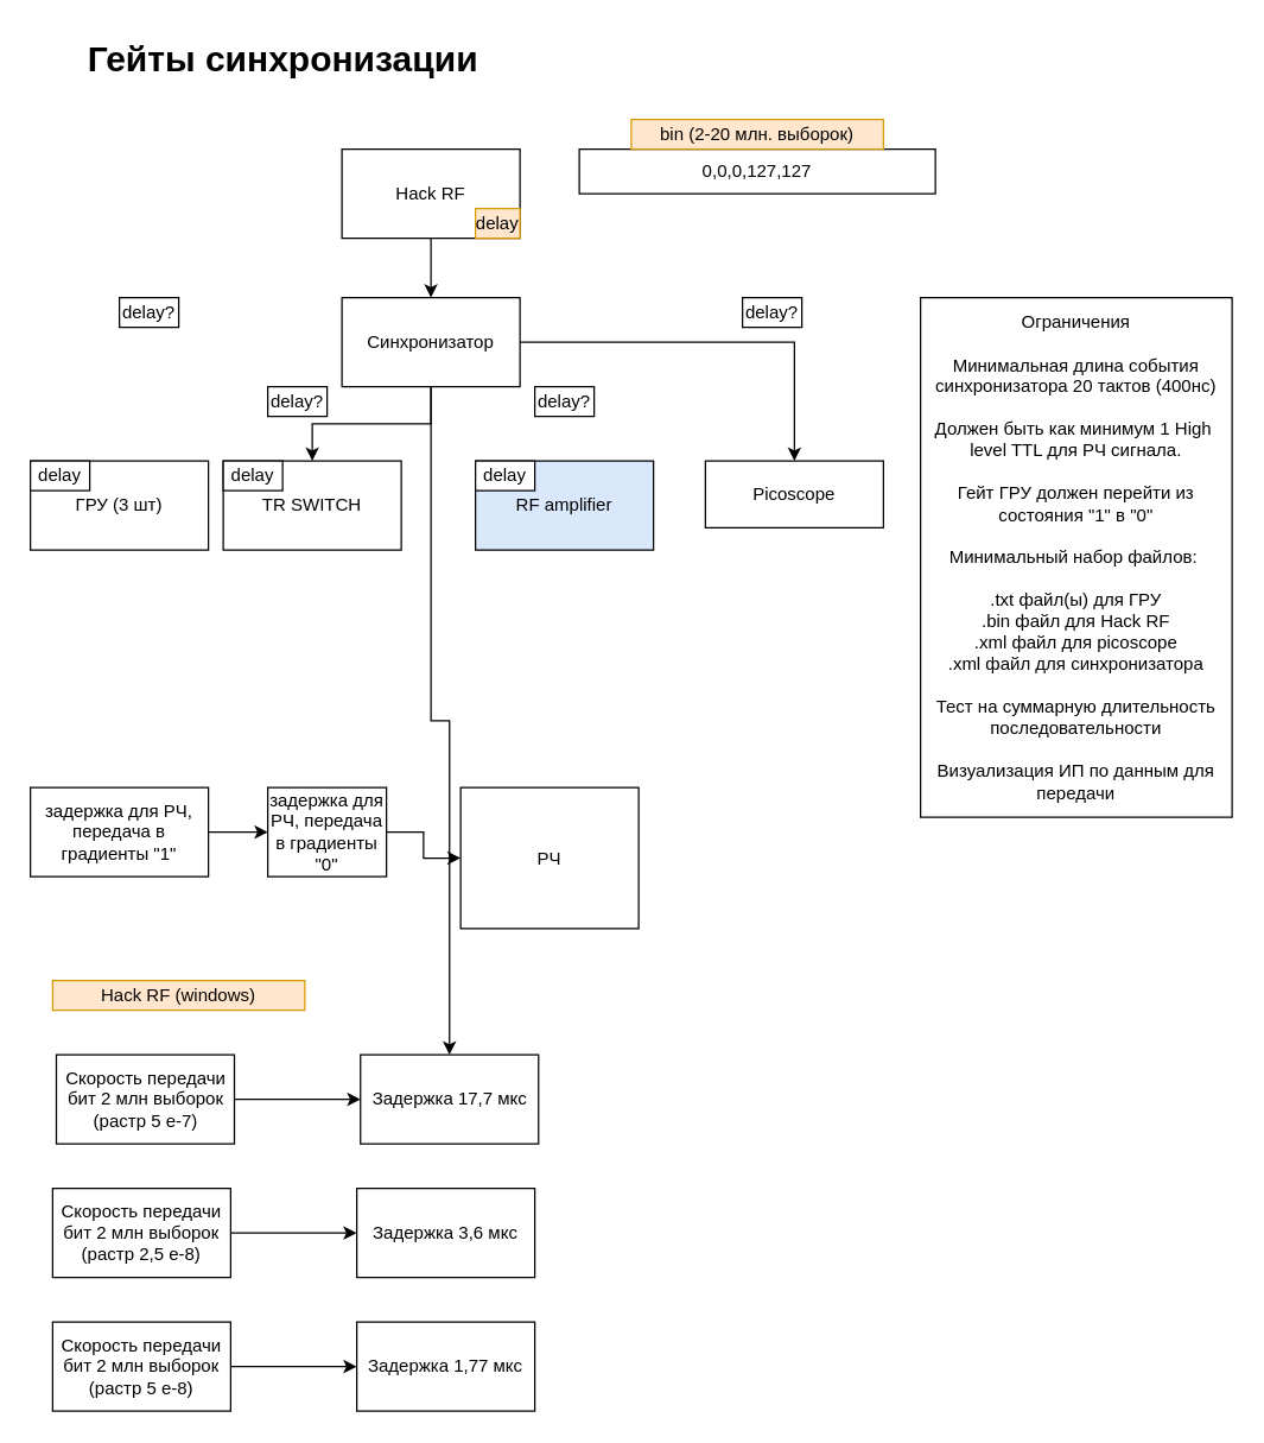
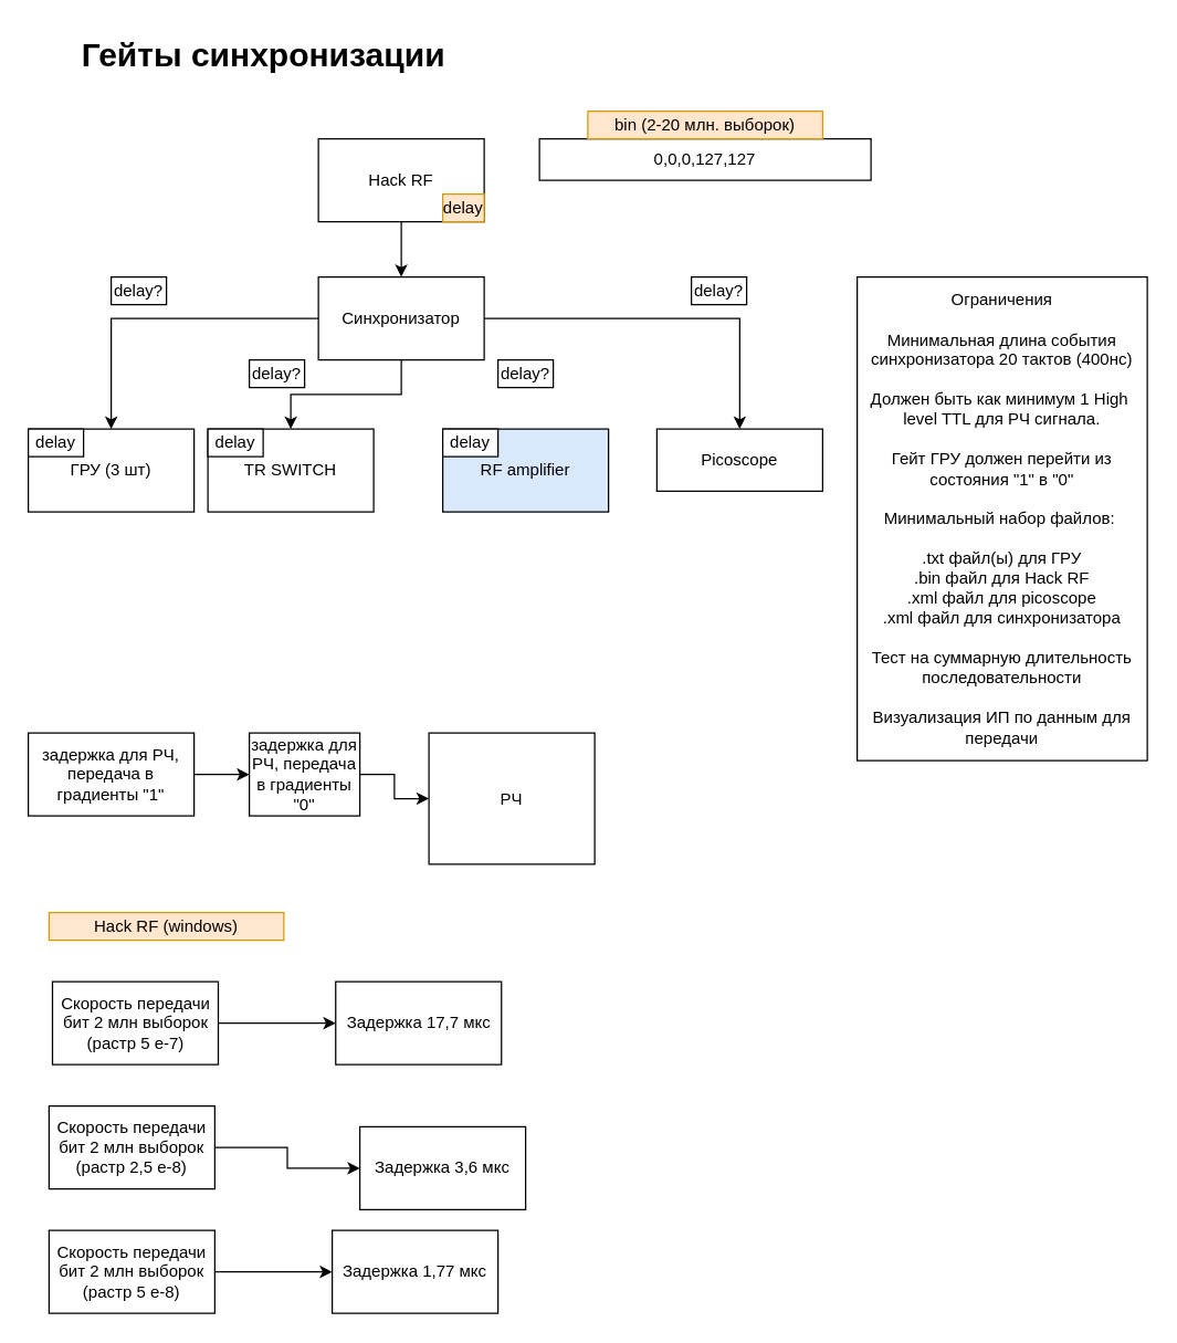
  <mxCell id="0" />
  <mxCell id="1" parent="0" />
  <mxCell id="2" style="edgeStyle=orthogonalEdgeStyle;rounded=0;orthogonalLoop=1;jettySize=auto;html=1;entryX=0.5;entryY=0;entryDx=0;entryDy=0;" parent="1" source="5" target="8" edge="1"><mxGeometry relative="1" as="geometry" /></mxCell>
- <mxCell id="3" style="edgeStyle=orthogonalEdgeStyle;rounded=0;orthogonalLoop=1;jettySize=auto;html=1;" parent="1" source="5" target="31" edge="1"><mxGeometry relative="1" as="geometry" /></mxCell>
+ <mxCell id="3" style="edgeStyle=orthogonalEdgeStyle;rounded=0;orthogonalLoop=1;jettySize=auto;html=1;entryX=0.5;entryY=0;entryDx=0;entryDy=0;" parent="1" source="5" target="10" edge="1"><mxGeometry relative="1" as="geometry" /></mxCell>
  <mxCell id="4" style="edgeStyle=orthogonalEdgeStyle;rounded=0;orthogonalLoop=1;jettySize=auto;html=1;entryX=0.5;entryY=0;entryDx=0;entryDy=0;" parent="1" source="5" target="24" edge="1"><mxGeometry relative="1" as="geometry" /></mxCell>
  <mxCell id="5" value="Синхронизатор" style="rounded=0;whiteSpace=wrap;html=1;" parent="1" vertex="1"><mxGeometry x="230" y="200" width="120" height="60" as="geometry" /></mxCell>
  <mxCell id="6" style="edgeStyle=orthogonalEdgeStyle;rounded=0;orthogonalLoop=1;jettySize=auto;html=1;entryX=0.5;entryY=0;entryDx=0;entryDy=0;" parent="1" source="7" target="5" edge="1"><mxGeometry relative="1" as="geometry" /></mxCell>
  <mxCell id="7" value="Hack RF" style="rounded=0;whiteSpace=wrap;html=1;" parent="1" vertex="1"><mxGeometry x="230" y="100" width="120" height="60" as="geometry" /></mxCell>
  <mxCell id="8" value="TR SWITCH" style="rounded=0;whiteSpace=wrap;html=1;" parent="1" vertex="1"><mxGeometry x="150" y="310" width="120" height="60" as="geometry" /></mxCell>
  <mxCell id="9" value="RF amplifier" style="rounded=0;whiteSpace=wrap;html=1;fillColor=#dae8fc;" parent="1" vertex="1"><mxGeometry x="320" y="310" width="120" height="60" as="geometry" /></mxCell>
  <mxCell id="10" value="ГРУ (3 шт)" style="rounded=0;whiteSpace=wrap;html=1;" parent="1" vertex="1"><mxGeometry x="20" y="310" width="120" height="60" as="geometry" /></mxCell>
  <mxCell id="11" value="delay" style="rounded=0;whiteSpace=wrap;html=1;fillColor=#ffe6cc;strokeColor=#d79b00;" parent="1" vertex="1"><mxGeometry x="320" y="140" width="30" height="20" as="geometry" /></mxCell>
  <mxCell id="12" value="0,0,0,127,127" style="rounded=0;whiteSpace=wrap;html=1;" parent="1" vertex="1"><mxGeometry x="390" y="100" width="240" height="30" as="geometry" /></mxCell>
  <mxCell id="13" value="bin (2-20 млн. выборок)" style="text;html=1;strokeColor=#d79b00;fillColor=#ffe6cc;align=center;verticalAlign=middle;whiteSpace=wrap;overflow=hidden;" parent="1" vertex="1"><mxGeometry x="425" y="80" width="170" height="20" as="geometry" /></mxCell>
  <mxCell id="14" value="delay" style="rounded=0;whiteSpace=wrap;html=1;" parent="1" vertex="1"><mxGeometry x="320" y="310" width="40" height="20" as="geometry" /></mxCell>
  <mxCell id="15" value="delay" style="rounded=0;whiteSpace=wrap;html=1;" parent="1" vertex="1"><mxGeometry x="150" y="310" width="40" height="20" as="geometry" /></mxCell>
  <mxCell id="16" value="delay" style="rounded=0;whiteSpace=wrap;html=1;" parent="1" vertex="1"><mxGeometry x="20" y="310" width="40" height="20" as="geometry" /></mxCell>
  <mxCell id="17" value="Ограничения&lt;div&gt;&lt;br&gt;&lt;div&gt;Минимальная длина события синхронизатора 20 тактов (400нс)&lt;br&gt;&lt;br&gt;Должен быть как минимум 1 High&amp;nbsp; level TTL для РЧ сигнала.&lt;/div&gt;&lt;div&gt;&lt;br&gt;&lt;/div&gt;&lt;div&gt;Гейт ГРУ должен перейти из состояния &quot;1&quot; в &quot;0&quot;&lt;br&gt;&lt;br&gt;Минимальный набор файлов:&amp;nbsp;&lt;br&gt;&lt;br&gt;.txt файл(ы) для ГРУ&lt;br&gt;.bin файл для Hack RF&lt;/div&gt;&lt;/div&gt;&lt;div&gt;.xml файл для picoscope&lt;/div&gt;&lt;div&gt;.xml файл для синхронизатора&lt;/div&gt;&lt;div&gt;&lt;br&gt;&lt;/div&gt;&lt;div&gt;Тест на суммарную длительность последовательности&lt;/div&gt;&lt;div&gt;&lt;br&gt;&lt;/div&gt;&lt;div&gt;Визуализация ИП по данным для передачи&lt;/div&gt;" style="rounded=0;whiteSpace=wrap;html=1;" parent="1" vertex="1"><mxGeometry x="620" y="200" width="210" height="350" as="geometry" /></mxCell>
  <mxCell id="18" value="Гейты синхронизации" style="text;strokeColor=none;fillColor=none;html=1;fontSize=24;fontStyle=1;verticalAlign=middle;align=center;" parent="1" vertex="1"><mxGeometry x="140" y="20" width="100" height="40" as="geometry" /></mxCell>
  <mxCell id="19" value="" style="edgeStyle=orthogonalEdgeStyle;rounded=0;orthogonalLoop=1;jettySize=auto;html=1;" parent="1" source="20" target="22" edge="1"><mxGeometry relative="1" as="geometry" /></mxCell>
  <mxCell id="20" value="задержка для РЧ, передача в градиенты &quot;1&quot;" style="rounded=0;whiteSpace=wrap;html=1;" parent="1" vertex="1"><mxGeometry x="20" y="530" width="120" height="60" as="geometry" /></mxCell>
  <mxCell id="21" value="" style="edgeStyle=orthogonalEdgeStyle;rounded=0;orthogonalLoop=1;jettySize=auto;html=1;" parent="1" source="22" target="23" edge="1"><mxGeometry relative="1" as="geometry" /></mxCell>
  <mxCell id="22" value="задержка для РЧ, передача в градиенты &quot;0&quot;" style="rounded=0;whiteSpace=wrap;html=1;" parent="1" vertex="1"><mxGeometry x="180" y="530" width="80" height="60" as="geometry" /></mxCell>
  <mxCell id="23" value="РЧ" style="rounded=0;whiteSpace=wrap;html=1;" parent="1" vertex="1"><mxGeometry x="310" y="530" width="120" height="95" as="geometry" /></mxCell>
  <mxCell id="24" value="Picoscope" style="rounded=0;whiteSpace=wrap;html=1;" parent="1" vertex="1"><mxGeometry x="475" y="310" width="120" height="45" as="geometry" /></mxCell>
  <mxCell id="25" value="delay?" style="rounded=0;whiteSpace=wrap;html=1;" parent="1" vertex="1"><mxGeometry x="80" y="200" width="40" height="20" as="geometry" /></mxCell>
  <mxCell id="26" value="delay?" style="rounded=0;whiteSpace=wrap;html=1;" parent="1" vertex="1"><mxGeometry x="180" y="260" width="40" height="20" as="geometry" /></mxCell>
  <mxCell id="27" value="delay?" style="rounded=0;whiteSpace=wrap;html=1;" parent="1" vertex="1"><mxGeometry x="360" y="260" width="40" height="20" as="geometry" /></mxCell>
  <mxCell id="28" value="delay?" style="rounded=0;whiteSpace=wrap;html=1;" parent="1" vertex="1"><mxGeometry x="500" y="200" width="40" height="20" as="geometry" /></mxCell>
  <mxCell id="29" style="edgeStyle=orthogonalEdgeStyle;rounded=0;orthogonalLoop=1;jettySize=auto;html=1;entryX=0;entryY=0.5;entryDx=0;entryDy=0;" parent="1" source="30" target="31" edge="1"><mxGeometry relative="1" as="geometry" /></mxCell>
  <mxCell id="30" value="Скорость передачи бит 2 млн выборок (растр 5 e-7)" style="rounded=0;whiteSpace=wrap;html=1;" parent="1" vertex="1"><mxGeometry x="37.5" y="710" width="120" height="60" as="geometry" /></mxCell>
  <mxCell id="31" value="Задержка 17,7 мкс" style="rounded=0;whiteSpace=wrap;html=1;" parent="1" vertex="1"><mxGeometry x="242.5" y="710" width="120" height="60" as="geometry" /></mxCell>
  <mxCell id="32" value="Hack RF (windows)" style="text;html=1;strokeColor=#d79b00;fillColor=#ffe6cc;align=center;verticalAlign=middle;whiteSpace=wrap;overflow=hidden;" parent="1" vertex="1"><mxGeometry x="35" y="660" width="170" height="20" as="geometry" /></mxCell>
  <mxCell id="33" style="edgeStyle=orthogonalEdgeStyle;rounded=0;orthogonalLoop=1;jettySize=auto;html=1;entryX=0;entryY=0.5;entryDx=0;entryDy=0;" parent="1" source="34" target="35" edge="1"><mxGeometry relative="1" as="geometry" /></mxCell>
  <mxCell id="34" value="Скорость передачи бит 2 млн выборок (растр 2,5 e-8)" style="rounded=0;whiteSpace=wrap;html=1;" parent="1" vertex="1"><mxGeometry x="35" y="800" width="120" height="60" as="geometry" /></mxCell>
- <mxCell id="35" value="Задержка 3,6 мкс" style="rounded=0;whiteSpace=wrap;html=1;" parent="1" vertex="1"><mxGeometry x="240" y="800" width="120" height="60" as="geometry" /></mxCell>
+ <mxCell id="35" value="Задержка 3,6 мкс" style="rounded=0;whiteSpace=wrap;html=1;" parent="1" vertex="1"><mxGeometry x="260" y="815" width="120" height="60" as="geometry" /></mxCell>
  <mxCell id="36" style="edgeStyle=orthogonalEdgeStyle;rounded=0;orthogonalLoop=1;jettySize=auto;html=1;entryX=0;entryY=0.5;entryDx=0;entryDy=0;" parent="1" source="37" target="38" edge="1"><mxGeometry relative="1" as="geometry" /></mxCell>
  <mxCell id="37" value="Скорость передачи бит 2 млн выборок (растр 5 e-8)" style="rounded=0;whiteSpace=wrap;html=1;" parent="1" vertex="1"><mxGeometry x="35" y="890" width="120" height="60" as="geometry" /></mxCell>
  <mxCell id="38" value="Задержка 1,77 мкс" style="rounded=0;whiteSpace=wrap;html=1;" parent="1" vertex="1"><mxGeometry x="240" y="890" width="120" height="60" as="geometry" /></mxCell>
